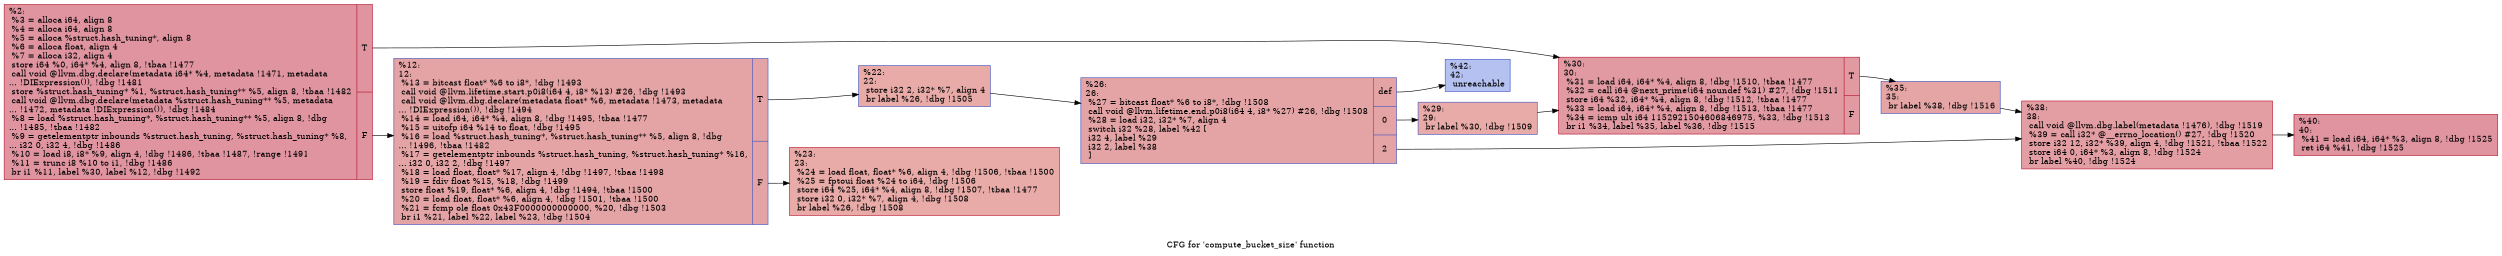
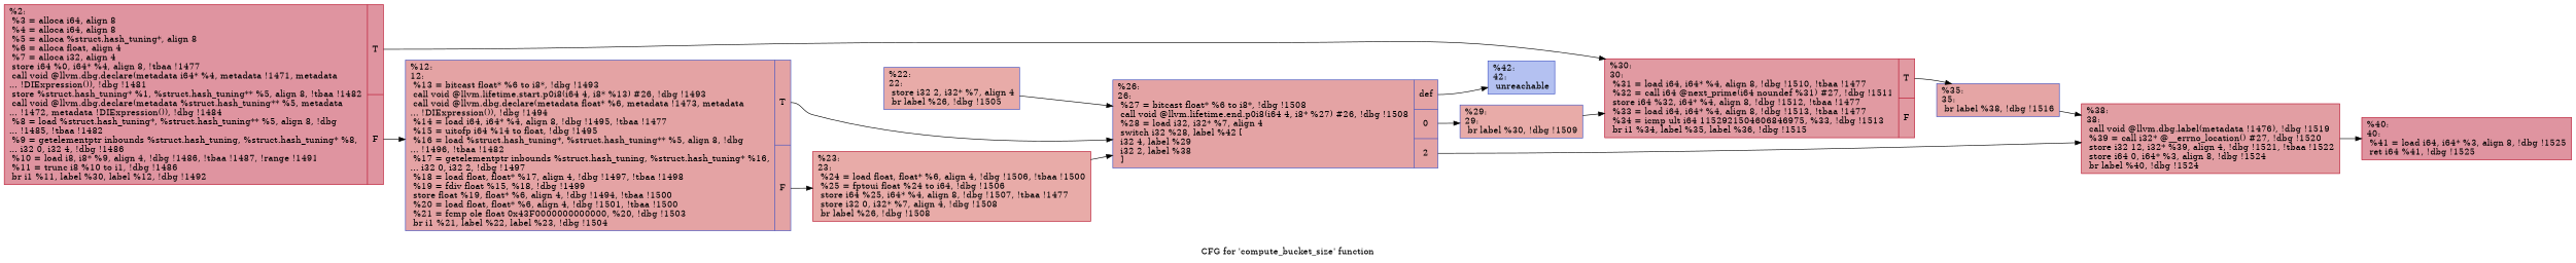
  digraph {
    label="CFG for 'compute_bucket_size' function"
    rankdir=LR
    node [color="#3d50c3ff" fillcolor="#cc403a70" shape=record style=filled]
    n1 [color="#b70d28ff" fillcolor="#b70d2870" label="{%2:\l  %3 = alloca i64, align 8\l  %4 = alloca i64, align 8\l  %5 = alloca %struct.hash_tuning*, align 8\l  %6 = alloca float, align 4\l  %7 = alloca i32, align 4\l  store i64 %0, i64* %4, align 8, !tbaa !1477\l  call void @llvm.dbg.declare(metadata i64* %4, metadata !1471, metadata\l... !DIExpression()), !dbg !1481\l  store %struct.hash_tuning* %1, %struct.hash_tuning** %5, align 8, !tbaa !1482\l  call void @llvm.dbg.declare(metadata %struct.hash_tuning** %5, metadata\l... !1472, metadata !DIExpression()), !dbg !1484\l  %8 = load %struct.hash_tuning*, %struct.hash_tuning** %5, align 8, !dbg\l... !1485, !tbaa !1482\l  %9 = getelementptr inbounds %struct.hash_tuning, %struct.hash_tuning* %8,\l... i32 0, i32 4, !dbg !1486\l  %10 = load i8, i8* %9, align 4, !dbg !1486, !tbaa !1487, !range !1491\l  %11 = trunc i8 %10 to i1, !dbg !1486\l  br i1 %11, label %30, label %12, !dbg !1492\l|{<s0>T|<s1>F}}"]
    n2 [color="#b70d28ff" fillcolor="#bb1b2c70" label="{%30:\l30:                                               \l  %31 = load i64, i64* %4, align 8, !dbg !1510, !tbaa !1477\l  %32 = call i64 @next_prime(i64 noundef %31) #27, !dbg !1511\l  store i64 %32, i64* %4, align 8, !dbg !1512, !tbaa !1477\l  %33 = load i64, i64* %4, align 8, !dbg !1513, !tbaa !1477\l  %34 = icmp ult i64 1152921504606846975, %33, !dbg !1513\l  br i1 %34, label %35, label %36, !dbg !1515\l|{<s0>T|<s1>F}}"]
    n3 [fillcolor="#c32e3170" label="{%12:\l12:                                               \l  %13 = bitcast float* %6 to i8*, !dbg !1493\l  call void @llvm.lifetime.start.p0i8(i64 4, i8* %13) #26, !dbg !1493\l  call void @llvm.dbg.declare(metadata float* %6, metadata !1473, metadata\l... !DIExpression()), !dbg !1494\l  %14 = load i64, i64* %4, align 8, !dbg !1495, !tbaa !1477\l  %15 = uitofp i64 %14 to float, !dbg !1495\l  %16 = load %struct.hash_tuning*, %struct.hash_tuning** %5, align 8, !dbg\l... !1496, !tbaa !1482\l  %17 = getelementptr inbounds %struct.hash_tuning, %struct.hash_tuning* %16,\l... i32 0, i32 2, !dbg !1497\l  %18 = load float, float* %17, align 4, !dbg !1497, !tbaa !1498\l  %19 = fdiv float %15, %18, !dbg !1499\l  store float %19, float* %6, align 4, !dbg !1494, !tbaa !1500\l  %20 = load float, float* %6, align 4, !dbg !1501, !tbaa !1500\l  %21 = fcmp ole float 0x43F0000000000000, %20, !dbg !1503\l  br i1 %21, label %22, label %23, !dbg !1504\l|{<s0>T|<s1>F}}"]
    n4 [fillcolor="#c5333470" label="{%35:\l35:                                               \l  br label %38, !dbg !1516\l}"]
    n5 [label="{%22:\l22:                                               \l  store i32 2, i32* %7, align 4\l  br label %26, !dbg !1505\l}"]
    n6 [color="#b70d28ff" label="{%23:\l23:                                               \l  %24 = load float, float* %6, align 4, !dbg !1506, !tbaa !1500\l  %25 = fptoui float %24 to i64, !dbg !1506\l  store i64 %25, i64* %4, align 8, !dbg !1507, !tbaa !1477\l  store i32 0, i32* %7, align 4, !dbg !1508\l  br label %26, !dbg !1508\l}"]
    n7 [color="#b70d28ff" fillcolor="#be242e70" label="{%38:\l38:                                               \l  call void @llvm.dbg.label(metadata !1476), !dbg !1519\l  %39 = call i32* @__errno_location() #27, !dbg !1520\l  store i32 12, i32* %39, align 4, !dbg !1521, !tbaa !1522\l  store i64 0, i64* %3, align 8, !dbg !1524\l  br label %40, !dbg !1524\l}"]
    n8 [fillcolor="#c32e3170" label="{%26:\l26:                                               \l  %27 = bitcast float* %6 to i8*, !dbg !1508\l  call void @llvm.lifetime.end.p0i8(i64 4, i8* %27) #26, !dbg !1508\l  %28 = load i32, i32* %7, align 4\l  switch i32 %28, label %42 [\l    i32 4, label %29\l    i32 2, label %38\l  ]\l|{<s0>def|<s1>0|<s2>2}}"]
    n9 [fillcolor="#5572df70" label="{%42:\l42:                                               \l  unreachable\l}"]
    n10 [label="{%29:\l29:                                               \l  br label %30, !dbg !1509\l}"]
    n11 [color="#b70d28ff" fillcolor="#b70d2870" label="{%40:\l40:                                               \l  %41 = load i64, i64* %3, align 8, !dbg !1525\l  ret i64 %41, !dbg !1525\l}"]
    n1 -> n2 [tailport=s0]
    n1 -> n3 [tailport=s1]
    n2 -> n4 [tailport=s0]
-   n3 -> n5 [tailport=s0]
+   n3 -> n8 [tailport=s0]
    n3 -> n6 [tailport=s1]
    n4 -> n7
    n5 -> n8
+   n6 -> n8
    n7 -> n11
    n8 -> n7 [tailport=s2]
    n8 -> n9 [tailport=s0]
    n8 -> n10 [tailport=s1]
    n10 -> n2
  }
